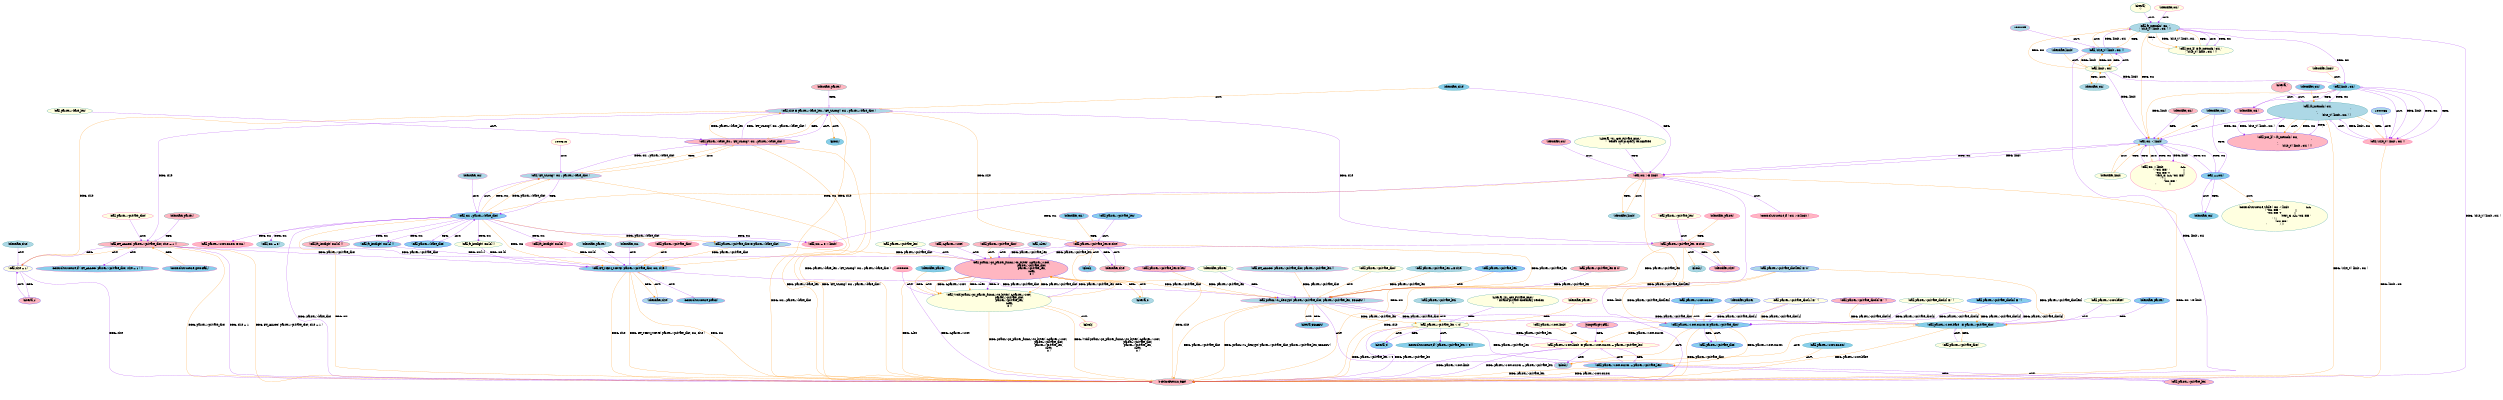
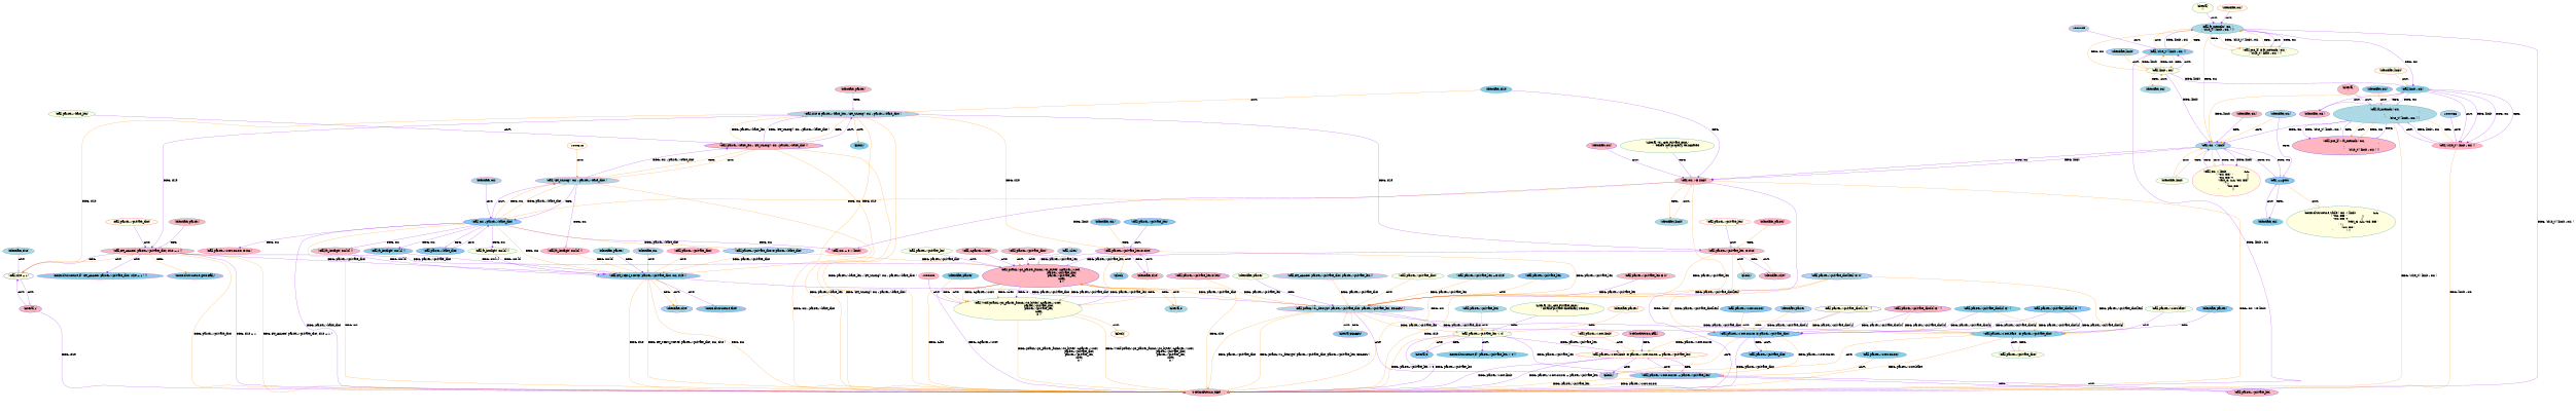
  digraph {
    node [color=teal fillcolor=lightpink style=filled]
    edge [arrowhead=onormal color=purple]
    n1 [color=deeppink fillcolor=lightblue label="(Call,size = parser->base_len - (FT_ULong)( cur - parser->base_dict ))"]
    n2 [color=blue label="(Call,parser->base_len - (FT_ULong)( cur - parser->base_dict ))"]
    n3 [label="(Call,FT_ALLOC( parser->private_dict, size + 1 ))"]
    n4 [color=deeppink fillcolor=skyblue label="(Call,FT_MEM_MOVE( parser->private_dict, cur, size ))"]
    n5 [color=blue fillcolor=lightyellow label="(Call,size + 1)"]
    n6 [color=blue label="(Call,parser->private_len = size)"]
    n7 [label="(Call,parser->private_len  = size)"]
    n8 [fillcolor=skyblue label="(Block,)"]
    n9 [label="(MethodReturn,RET)"]
    n10 [color=deeppink fillcolor=lightblue label="(Call,(FT_ULong)( cur - parser->base_dict ))"]
    n11 [color=blue label="(Call,psaux->ps_parser_funcs->to_bytes( &parser->root,\n                                                parser->private_dict,\n                                                parser->private_len,\n                                                &len,\n                                                0 ))"]
    n12 [color=deeppink fillcolor=skyblue label="(ControlStructure,if ( FT_ALLOC( parser->private_dict, size + 1 ) ))"]
    n13 [color=deeppink fillcolor=lightblue label="(Call,psaux->t1_decrypt( parser->private_dict, parser->private_len, 55665U ))"]
    n14 [color=blue fillcolor=lightblue label="(Identifier,size)"]
-   n15 [color=deeppink fillcolor=skyblue label="(ControlStructure,psaux)"]
+   n15 [color=deeppink fillcolor=skyblue label="(ControlStructure,else)"]
    n16 [color=blue label="(Literal,1)"]
    n17 [color=deeppink fillcolor=skyblue label="(Block,)"]
    n18 [label="(Identifier,size)"]
    n19 [fillcolor=lightblue label="(Block,)"]
    n20 [color=blue label="(Identifier,size)"]
    n21 [color=blue fillcolor=skyblue label="(Call,cur - parser->base_dict)"]
    n22 [color=deeppink label="(Call,cur + 3 < limit)"]
    n23 [color=blue fillcolor=skyblue label="(Call,parser->base_dict)"]
    n24 [label="(Call,ft_isxdigit( cur[0] ))"]
    n25 [color=deeppink fillcolor=skyblue label="(Call,ft_isxdigit( cur[1] ))"]
    n26 [fillcolor=lightyellow label="(Call,ft_isxdigit( cur[2] ))"]
    n27 [color=deeppink label="(Call,parser->root.cursor = cur)"]
    n28 [color=blue fillcolor=lightblue label="(Call,parser->private_dict = parser->base_dict)"]
-   n29 [fillcolor=lightblue label="(Call,cur + 3)"]
    n30 [color=deeppink label="(Call,ft_isxdigit( cur[3] ))"]
    n31 [label="(Call,cur >= limit)"]
    n32 [fillcolor=lightblue label="(Identifier,limit)"]
-   n33 [color=deeppink label="(ControlStructure,if ( cur >= limit ))"]
    n34 [color=blue fillcolor=lightblue label="(Call,cur < limit)"]
-   n35 [color=blue fillcolor=skyblue label="(Call,++cur)"]
+   n35 [color=blue fillcolor=skyblue label="(Call,++goto)"]
    n36 [color=deeppink fillcolor=lightyellow label="(Call,cur < limit                    &&\n              ( *cur == ' '                ||\n                *cur == '\t'               ||\n                (test_cr && *cur == '\r' ) ||\n                *cur == '\n'               ))"]
    n37 [fillcolor=lightyellow label="(Identifier,limit)"]
    n38 [fillcolor=lightyellow label="(ControlStructure,while ( cur < limit                    &&\n              ( *cur == ' '                ||\n                *cur == '\t'               ||\n                (test_cr && *cur == '\r' ) ||\n                *cur == '\n'               ) ))"]
    n39 [fillcolor=skyblue label="(Identifier,cur)"]
    n40 [fillcolor=lightblue label="(Call,ft_memchr( cur, '\n', (size_t)( limit - cur ) ))"]
    n41 [color=deeppink fillcolor=skyblue label="(Call,(size_t)( limit - cur ))"]
    n42 [fillcolor=skyblue label="(Call,limit - cur)"]
    n43 [fillcolor=lightyellow label="(Call,pos_lf  = ft_memchr( cur, '\n', (size_t)( limit - cur ) ))"]
    n44 [fillcolor=lightyellow label="(Call,limit - cur)"]
    n45 [fillcolor=lightblue label="(Call,ft_memchr( cur,\n                                             '\r',\n                                             (size_t)( limit - cur ) ))"]
    n46 [color=deeppink label="(Call,(size_t)( limit - cur ))"]
    n47 [color=blue label="(Identifier,cur)"]
    n48 [fillcolor=lightblue label="(Identifier,cur)"]
    n49 [color=blue label="(Call,pos_lf > ft_memchr( cur,\n                                             '\r',\n                                             (size_t)( limit - cur ) ))"]
    n50 [fillcolor=lightyellow label="(Call,(void)psaux->ps_parser_funcs->to_bytes( &parser->root,\n                                                parser->private_dict,\n                                                parser->private_len,\n                                                &len,\n                                                0 ))"]
    n51 [fillcolor=lightblue label="(Literal,0)"]
    n52 [color=deeppink fillcolor=lightyellow label="(Block,)"]
    n53 [fillcolor=lightyellow label="(Call,parser->private_len < 4)"]
    n54 [fillcolor=skyblue label="(Call,parser->root.base   = parser->private_dict)"]
    n55 [color=blue fillcolor=skyblue label="(Call,parser->root.cursor = parser->private_dict)"]
    n56 [color=deeppink fillcolor=lightblue label="(Block,)"]
    n57 [color=deeppink fillcolor=skyblue label="(Literal,55665U)"]
    n58 [color=deeppink fillcolor=lightyellow label="(Call,parser->root.limit  = parser->root.cursor + parser->private_len)"]
    n59 [color=deeppink fillcolor=skyblue label="(Call,parser->root.cursor + parser->private_len)"]
    n60 [fillcolor=skyblue label="(ControlStructure,if ( parser->private_len < 4 ))"]
-   n61 [color=blue fillcolor=skyblue label="(Literal,4)"]
+   n61 [color=blue fillcolor=skyblue label="(Literal,5)"]
    n62 [fillcolor=lightyellow label="(Call,parser->private_dict)"]
    n63 [color=blue fillcolor=skyblue label="(Call,parser->private_dict)"]
    n64 [color=blue label="(Call,parser->private_len)"]
    n65 [fillcolor=lightyellow label="(Call,parser->private_dict)"]
    n66 [color=deeppink fillcolor=skyblue label="(Identifier,cur)"]
    n67 [color=blue fillcolor=lightblue label="(Identifier,cur)"]
    n68 [fillcolor=lightyellow label="(Literal,'\n')"]
    n69 [fillcolor=lightblue label="(Call,parser->private_len += size)"]
    n70 [color=deeppink fillcolor=lightblue label="(Identifier,cur)"]
    n71 [color=blue fillcolor=skyblue label="(Call,parser->private_len)"]
    n72 [fillcolor=lightyellow label="(Call,parser->private_len)"]
    n73 [color=blue fillcolor=skyblue label="(Call,parser->root.cursor)"]
    n74 [label="(Identifier,cur)"]
    n75 [fillcolor=skyblue label="(Identifier,size)"]
    n76 [color=blue fillcolor=lightyellow label="(Call,parser->private_dict[1] = ' ')"]
    n77 [label="(Identifier,parser)"]
    n78 [fillcolor=lightblue label="(Call,parser->private_len)"]
    n79 [fillcolor=lightyellow label="(Call,parser->base_len)"]
    n80 [label="(Call,parser->private_len = 0)"]
    n81 [label="(Call,&parser->root)"]
    n82 [color=blue fillcolor=lightblue label="(Identifier,parser)"]
    n83 [color=blue fillcolor=skyblue label="(Call,parser->private_dict[3] = ' ')"]
    n84 [label="(Literal,'\r')"]
    n85 [color=blue label="(Call,parser->private_dict[0] = ' ')"]
    n86 [label="(Call,parser->private_dict)"]
    n87 [color=blue label="(Identifier,cur)"]
    n88 [fillcolor=lightyellow label="(Literal,\"T1_Get_Private_Dict:\"\n                   \" `eexec' not properly terminated\n\")"]
-   n89 [color=blue label="(JumpTarget,Fail:)"]
+   n89 [color=blue label="(MethodReturn,Fail:)"]
    n90 [color=deeppink label="(Call,parser->private_dict)"]
    n91 [fillcolor=lightyellow label="(Literal,\"T1_Get_Private_Dict:\"\n                 \" invalid private dictionary section\n\")"]
    n92 [color=blue fillcolor=skyblue label="(Call,parser->private_len)"]
    n93 [color=blue label="(Call,parser->private_len = len)"]
    n94 [fillcolor=lightyellow label="(Call,parser->root.base)"]
    n95 [fillcolor=skyblue label="(Call,parser->root.cursor)"]
    n96 [color=blue fillcolor=lightblue label="(Call,parser->private_dict[len] = '\0')"]
    n97 [color=deeppink fillcolor=lightyellow label="(Identifier,parser)"]
    n98 [fillcolor=lightblue label="(Identifier,parser)"]
    n99 [color=deeppink label="(Identifier,parser)"]
    n100 [fillcolor=skyblue label="(Identifier,parser)"]
    n101 [color=blue fillcolor=lightblue label="(Identifier,limit)"]
    n102 [color=deeppink fillcolor=lightyellow label="(Call,parser->private_dict)"]
    n103 [fillcolor=lightblue label="(Identifier,size)"]
    n104 [color=deeppink fillcolor=lightyellow label="(Call,parser->private_len)"]
    n105 [color=deeppink fillcolor=lightyellow label="(Identifier,cur)"]
    n106 [color=deeppink fillcolor=lightblue label="(Call,&len)"]
    n107 [color=deeppink fillcolor=lightyellow label="(Identifier,limit)"]
    n108 [fillcolor=lightyellow label="(Identifier,parser)"]
    n109 [color=deeppink fillcolor=lightblue label="(Call,FT_ALLOC( parser->private_dict, parser->private_len ))"]
    n110 [color=deeppink fillcolor=skyblue label="(Identifier,cur)"]
    n111 [label="(Identifier,parser)"]
    n112 [color=deeppink fillcolor=skyblue label="(ControlStructure,goto Fail;)"]
-   n113 [fillcolor=lightyellow label="(Call,parser->private_dict[2] = ' ')"]
+   n113 [fillcolor=skyblue label="(Call,parser->private_dict[2] = ' ')"]
    n114 [color=blue fillcolor=skyblue label="(Identifier,parser)"]
    n115 [color=deeppink fillcolor=lightyellow label="(Call,parser->root.limit)"]
    n116 [color=deeppink fillcolor=lightblue label="(Identifier,cur)"]
    1000516 [color=deeppink fillcolor=lightyellow]
    1000449 [color=deeppink fillcolor=lightblue]
    1000465 [color=blue fillcolor=lightblue]
    1000606 [color=deeppink]
    n1 -> n2 [color=darkorange label="CFG: "]
    n1 -> n3 [arrowhead=dot label="DDG: size"]
    n1 -> n4 [arrowhead=dot color=darkorange label="DDG: size"]
    n1 -> n5 [arrowhead=dot color=darkorange label="DDG: size"]
    n1 -> n6 [arrowhead=dot color=darkorange label="DDG: size"]
    n1 -> n7 [arrowhead=dot label="DDG: size"]
    n1 -> n8 [arrowhead=dot color=darkorange label="AST: "]
    n1 -> n9 [color=darkorange label="DDG: parser->base_len - (FT_ULong)( cur - parser->base_dict )"]
    n2 -> n1 [arrowhead=dot label="AST: "]
    n2 -> n1 [arrowhead=dot color=darkorange label="DDG: parser->base_len"]
    n2 -> n1 [label="DDG: (FT_ULong)( cur - parser->base_dict )"]
    n2 -> n9 [color=darkorange label="DDG: (FT_ULong)( cur - parser->base_dict )"]
    n2 -> n9 [arrowhead=dot color=darkorange label="DDG: parser->base_len"]
    n2 -> n10 [color=darkorange label="CFG: "]
    n3 -> n4 [label="DDG: parser->private_dict"]
    n3 -> n5 [label="CFG: "]
    n3 -> n9 [arrowhead=dot color=darkorange label="DDG: FT_ALLOC( parser->private_dict, size + 1 )"]
    n3 -> n9 [arrowhead=dot color=darkorange label="DDG: parser->private_dict"]
    n3 -> n9 [label="DDG: size + 1"]
    n3 -> n11 [label="DDG: parser->private_dict"]
    n3 -> n12 [arrowhead=dot label="AST: "]
    n4 -> n9 [color=darkorange label="DDG: cur"]
    n4 -> n9 [color=darkorange label="DDG: size"]
    n4 -> n9 [color=darkorange label="DDG: FT_MEM_MOVE( parser->private_dict, cur, size )"]
    n4 -> n13 [arrowhead=dot label="DDG: parser->private_dict"]
    n4 -> n14 [arrowhead=dot color=darkorange label="CFG: "]
    n4 -> n15 [label="AST: "]
    n5 -> n3 [color=darkorange label="AST: "]
-   n5 -> n9 [label="DDG: size"]
-   n5 -> n16 [label="CFG: "]
+   n16 -> n9 [label="DDG: size"]
+   n5 -> n16 [label="AST: "]
    n6 -> n9 [color=darkorange label="DDG: size"]
    n6 -> n11 [label="DDG: parser->private_len"]
    n6 -> n13 [arrowhead=dot color=darkorange label="DDG: parser->private_len"]
    n6 -> n17 [color=darkorange label="AST: "]
    n6 -> n18 [arrowhead=dot label="CFG: "]
    n7 -> n9 [arrowhead=dot color=darkorange label="DDG: size"]
    n7 -> n11 [label="DDG: parser->private_len"]
    n7 -> n13 [color=darkorange label="DDG: parser->private_len"]
    n7 -> n19 [color=darkorange label="AST: "]
    n7 -> n20 [label="CFG: "]
    n10 -> n2 [color=darkorange label="AST: "]
    n10 -> n2 [arrowhead=dot label="DDG: cur - parser->base_dict"]
    n10 -> n9 [arrowhead=dot color=darkorange label="DDG: cur - parser->base_dict"]
    n10 -> n21 [arrowhead=dot label="CFG: "]
    n11 -> n9 [arrowhead=dot color=darkorange label="DDG: &len"]
    n11 -> n9 [arrowhead=dot label="DDG: &parser->root"]
    n11 -> n13 [arrowhead=dot color=darkorange label="DDG: parser->private_dict"]
    n11 -> n50 [arrowhead=dot color=darkorange label="AST: "]
    n11 -> n50 [arrowhead=dot color=darkorange label="DDG: &parser->root"]
    n11 -> n50 [arrowhead=dot color=darkorange label="DDG: &len"]
    n11 -> n50 [arrowhead=dot label="DDG: 0"]
    n11 -> n50 [arrowhead=dot color=darkorange label="DDG: parser->private_dict"]
    n11 -> n50 [label="DDG: parser->private_len"]
    n11 -> n51 [arrowhead=dot color=darkorange label="CFG: "]
    n13 -> n9 [arrowhead=dot color=darkorange label="DDG: parser->private_dict"]
    n13 -> n9 [color=darkorange label="DDG: psaux->t1_decrypt( parser->private_dict, parser->private_len, 55665U )"]
    n13 -> n53 [arrowhead=dot color=darkorange label="DDG: parser->private_len"]
    n13 -> n54 [label="DDG: parser->private_dict"]
    n13 -> n55 [arrowhead=dot label="DDG: parser->private_dict"]
    n13 -> n56 [label="AST: "]
    n13 -> n57 [color=darkorange label="CFG: "]
    n14 -> n4 [color=darkorange label="AST: "]
    n16 -> n5 [arrowhead=dot label="AST: "]
    n18 -> n6 [label="AST: "]
    n20 -> n7 [color=darkorange label="AST: "]
    n21 -> n4 [arrowhead=dot color=darkorange label="DDG: cur"]
    n21 -> n9 [label="DDG: parser->base_dict"]
    n21 -> n9 [color=darkorange label="DDG: cur"]
    n21 -> n10 [arrowhead=dot label="AST: "]
    n21 -> n10 [arrowhead=dot color=darkorange label="DDG: cur"]
    n21 -> n10 [color=darkorange label="DDG: parser->base_dict"]
    n21 -> n22 [arrowhead=dot label="DDG: cur"]
    n21 -> n23 [label="CFG: "]
    n21 -> n24 [label="DDG: cur"]
    n21 -> n25 [arrowhead=dot label="DDG: cur"]
    n21 -> n26 [arrowhead=dot label="DDG: cur"]
    n21 -> n27 [arrowhead=dot label="DDG: cur"]
    n21 -> n28 [arrowhead=dot color=darkorange label="DDG: parser->base_dict"]
-   n21 -> n29 [arrowhead=dot label="DDG: cur"]
-   n21 -> n30 [label="DDG: cur"]
+   n10 -> n30 [label="DDG: cur"]
    n23 -> n21 [arrowhead=dot label="AST: "]
+   n24 -> n4 [arrowhead=dot label="DDG: cur[0]"]
    n25 -> n4 [label="DDG: cur[1]"]
    n26 -> n4 [arrowhead=dot label="DDG: cur[2]"]
    n28 -> n4 [arrowhead=dot color=darkorange label="DDG: parser->private_dict"]
    n28 -> n11 [color=darkorange label="DDG: parser->private_dict"]
    n30 -> n4 [color=darkorange label="DDG: cur[3]"]
    n31 -> n9 [color=darkorange label="DDG: cur >= limit"]
    n31 -> n9 [color=darkorange label="DDG: cur"]
    n31 -> n9 [label="DDG: limit"]
    n31 -> n21 [arrowhead=dot color=darkorange label="DDG: cur"]
-   n31 -> n22 [label="DDG: cur"]
+   n31 -> n22 [label="DDG: limit"]
    n31 -> n32 [arrowhead=dot color=darkorange label="CFG: "]
-   n31 -> n33 [label="AST: "]
    n32 -> n31 [color=darkorange label="AST: "]
    n34 -> n31 [arrowhead=dot label="DDG: cur"]
    n34 -> n31 [arrowhead=dot label="DDG: limit"]
    n34 -> n35 [label="DDG: cur"]
    n34 -> n36 [color=darkorange label="AST: "]
    n34 -> n36 [label="DDG: cur"]
    n34 -> n36 [arrowhead=dot label="DDG: limit"]
    n34 -> n37 [color=darkorange label="CFG: "]
    n35 -> n34 [label="DDG: cur"]
    n35 -> n38 [color=darkorange label="AST: "]
    n35 -> n39 [arrowhead=dot label="CFG: "]
    n36 -> n34 [arrowhead=dot label="CFG: "]
    n37 -> n34 [arrowhead=dot color=darkorange label="AST: "]
    n39 -> n35 [label="AST: "]
    n40 -> n9 [label="DDG: (size_t)( limit - cur )"]
    n40 -> n34 [arrowhead=dot color=darkorange label="DDG: cur"]
    n40 -> n41 [color=darkorange label="CFG: "]
    n40 -> n42 [arrowhead=dot label="DDG: cur"]
    n40 -> n43 [label="AST: "]
    n40 -> n43 [label="DDG: cur"]
    n40 -> n43 [color=darkorange label="DDG: '\n'"]
    n40 -> n43 [arrowhead=dot color=darkorange label="DDG: (size_t)( limit - cur )"]
    n41 -> n9 [arrowhead=dot label="DDG: limit - cur"]
    n41 -> n40 [color=darkorange label="AST: "]
    n41 -> n40 [arrowhead=dot label="DDG: limit - cur"]
    n41 -> n44 [arrowhead=dot color=darkorange label="CFG: "]
    n42 -> n34 [color=darkorange label="DDG: limit"]
    n42 -> n45 [label="DDG: cur"]
    n42 -> n46 [arrowhead=dot label="AST: "]
    n42 -> n46 [arrowhead=dot label="DDG: limit"]
    n42 -> n46 [arrowhead=dot label="DDG: cur"]
    n42 -> n47 [arrowhead=dot label="CFG: "]
    n43 -> n40 [arrowhead=dot color=darkorange label="CFG: "]
    n44 -> n34 [arrowhead=dot label="DDG: limit"]
    n44 -> n40 [color=darkorange label="DDG: cur"]
    n44 -> n41 [arrowhead=dot label="AST: "]
    n44 -> n41 [color=darkorange label="DDG: limit"]
    n44 -> n41 [arrowhead=dot color=darkorange label="DDG: cur"]
    n44 -> n42 [label="DDG: limit"]
    n44 -> n48 [arrowhead=dot color=darkorange label="CFG: "]
    n45 -> n9 [color=darkorange label="DDG: (size_t)( limit - cur )"]
    n45 -> n34 [arrowhead=dot label="DDG: cur"]
    n45 -> n46 [color=darkorange label="CFG: "]
    n45 -> n49 [arrowhead=dot color=darkorange label="AST: "]
    n45 -> n49 [color=darkorange label="DDG: cur"]
    n45 -> n49 [label="DDG: '\r'"]
    n45 -> n49 [arrowhead=dot label="DDG: (size_t)( limit - cur )"]
    n46 -> n9 [color=darkorange label="DDG: limit - cur"]
    n46 -> n42 [label="CFG: "]
    n46 -> n45 [label="AST: "]
    n46 -> n45 [label="DDG: limit - cur"]
    n47 -> n42 [label="AST: "]
    n48 -> n44 [arrowhead=dot color=darkorange label="AST: "]
    n49 -> n45 [label="CFG: "]
    n50 -> n9 [color=darkorange label="DDG: psaux->ps_parser_funcs->to_bytes( &parser->root,\n                                                parser->private_dict,\n                                                parser->private_len,\n                                                &len,\n                                                0 )"]
    n50 -> n9 [color=darkorange label="DDG: (void)psaux->ps_parser_funcs->to_bytes( &parser->root,\n                                                parser->private_dict,\n                                                parser->private_len,\n                                                &len,\n                                                0 )"]
    n50 -> n11 [arrowhead=dot color=darkorange label="CFG: "]
    n50 -> n52 [color=darkorange label="AST: "]
    n51 -> n11 [arrowhead=dot color=darkorange label="AST: "]
    n53 -> n9 [arrowhead=dot label="DDG: parser->private_len"]
    n53 -> n9 [color=darkorange label="DDG: parser->private_len < 4"]
    n53 -> n58 [arrowhead=dot label="DDG: parser->private_len"]
    n53 -> n59 [label="DDG: parser->private_len"]
    n53 -> n60 [arrowhead=dot label="AST: "]
    n53 -> n61 [arrowhead=dot label="CFG: "]
    n54 -> n9 [color=darkorange label="DDG: parser->root.base"]
    n54 -> n56 [color=darkorange label="AST: "]
    n54 -> n62 [color=darkorange label="CFG: "]
-   n55 -> n9 [color=darkorange label="DDG: parser->private_dict"]
+   n55 -> n9 [label="DDG: parser->private_dict"]
    n55 -> n56 [arrowhead=dot color=darkorange label="AST: "]
    n55 -> n58 [arrowhead=dot color=darkorange label="DDG: parser->root.cursor"]
    n55 -> n59 [color=darkorange label="DDG: parser->root.cursor"]
    n55 -> n63 [arrowhead=dot label="CFG: "]
    n57 -> n13 [color=darkorange label="AST: "]
    n58 -> n9 [label="DDG: parser->root.cursor + parser->private_len"]
    n58 -> n9 [arrowhead=dot label="DDG: parser->root.limit"]
    n58 -> n56 [arrowhead=dot label="AST: "]
    n58 -> n59 [label="CFG: "]
    n59 -> n9 [arrowhead=dot color=darkorange label="DDG: parser->root.cursor"]
    n59 -> n9 [arrowhead=dot color=darkorange label="DDG: parser->private_len"]
    n59 -> n58 [label="AST: "]
    n59 -> n64 [label="CFG: "]
    n61 -> n53 [color=darkorange label="AST: "]
    n62 -> n54 [label="AST: "]
    n63 -> n55 [color=darkorange label="AST: "]
    n64 -> n59 [label="AST: "]
    n65 -> n13 [color=darkorange label="AST: "]
    n66 -> n45 [arrowhead=dot color=darkorange label="AST: "]
    n67 -> n34 [arrowhead=dot color=darkorange label="AST: "]
    n67 -> n35 [label="CFG: "]
    n68 -> n40 [arrowhead=dot label="AST: "]
    n69 -> n13 [color=darkorange label="DDG: parser->private_len"]
    n70 -> n4 [label="AST: "]
    n71 -> n13 [arrowhead=dot color=darkorange label="AST: "]
    n72 -> n11 [label="AST: "]
    n73 -> n55 [color=darkorange label="AST: "]
    n74 -> n34 [arrowhead=dot label="CFG: "]
    n75 -> n1 [color=darkorange label="AST: "]
    n75 -> n31 [arrowhead=dot label="CFG: "]
    n76 -> n54 [color=darkorange label="DDG: parser->private_dict[1]"]
    n76 -> n55 [label="DDG: parser->private_dict[1]"]
    n77 -> n3 [label="CFG: "]
    n78 -> n53 [arrowhead=dot color=darkorange label="AST: "]
    n79 -> n2 [arrowhead=dot label="AST: "]
    n80 -> n13 [arrowhead=dot label="DDG: parser->private_len"]
    n81 -> n11 [arrowhead=dot label="AST: "]
    n82 -> n55 [color=darkorange label="CFG: "]
    n83 -> n54 [label="DDG: parser->private_dict[3]"]
    n83 -> n55 [arrowhead=dot label="DDG: parser->private_dict[3]"]
    n84 -> n45 [label="AST: "]
    n85 -> n54 [color=darkorange label="DDG: parser->private_dict[0]"]
+   n85 -> n55 [label="DDG: parser->private_dict[0]"]
    n86 -> n11 [arrowhead=dot color=darkorange label="AST: "]
    n87 -> n31 [arrowhead=dot label="AST: "]
    n88 -> n31 [label="CFG: "]
    n89 -> n58 [arrowhead=dot label="CFG: "]
    n90 -> n4 [color=darkorange label="AST: "]
    n91 -> n53 [label="CFG: "]
    n92 -> n6 [label="AST: "]
    n93 -> n13 [color=darkorange label="DDG: parser->private_len"]
    n94 -> n54 [label="AST: "]
    n95 -> n59 [arrowhead=dot color=darkorange label="AST: "]
    n96 -> n13 [color=darkorange label="DDG: parser->private_dict[len]"]
    n96 -> n54 [arrowhead=dot color=darkorange label="DDG: parser->private_dict[len]"]
    n96 -> n55 [color=darkorange label="DDG: parser->private_dict[len]"]
    n97 -> n53 [color=darkorange label="CFG: "]
    n98 -> n4 [arrowhead=dot label="CFG: "]
    n99 -> n7 [color=darkorange label="CFG: "]
    n100 -> n50 [color=darkorange label="CFG: "]
    n101 -> n44 [color=darkorange label="AST: "]
    n102 -> n3 [arrowhead=dot label="AST: "]
    n103 -> n5 [label="AST: "]
    n104 -> n7 [label="AST: "]
    n105 -> n40 [arrowhead=dot label="AST: "]
    n106 -> n11 [arrowhead=dot label="AST: "]
    n107 -> n42 [color=darkorange label="AST: "]
    n108 -> n13 [arrowhead=dot label="CFG: "]
    n109 -> n13 [color=darkorange label="DDG: parser->private_dict"]
    n110 -> n6 [color=darkorange label="CFG: "]
    n111 -> n1 [label="CFG: "]
-   n112 -> n3 [arrowhead=dot color=darkorange label="CFG: "]
+   n3 -> n112 [arrowhead=dot color=darkorange label="CFG: "]
    n113 -> n54 [arrowhead=dot color=darkorange label="DDG: parser->private_dict[2]"]
    n113 -> n55 [arrowhead=dot label="DDG: parser->private_dict[2]"]
    n114 -> n54 [label="CFG: "]
    n115 -> n58 [arrowhead=dot color=darkorange label="AST: "]
    n116 -> n21 [arrowhead=dot label="AST: "]
-   1000516 -> n10 [arrowhead=dot label="AST: "]
+   1000516 -> n10 [arrowhead=dot color=darkorange label="AST: "]
    1000449 -> n41 [label="AST: "]
    1000465 -> n46 [label="AST: "]
    1000606 -> n50 [label="AST: "]
  }
